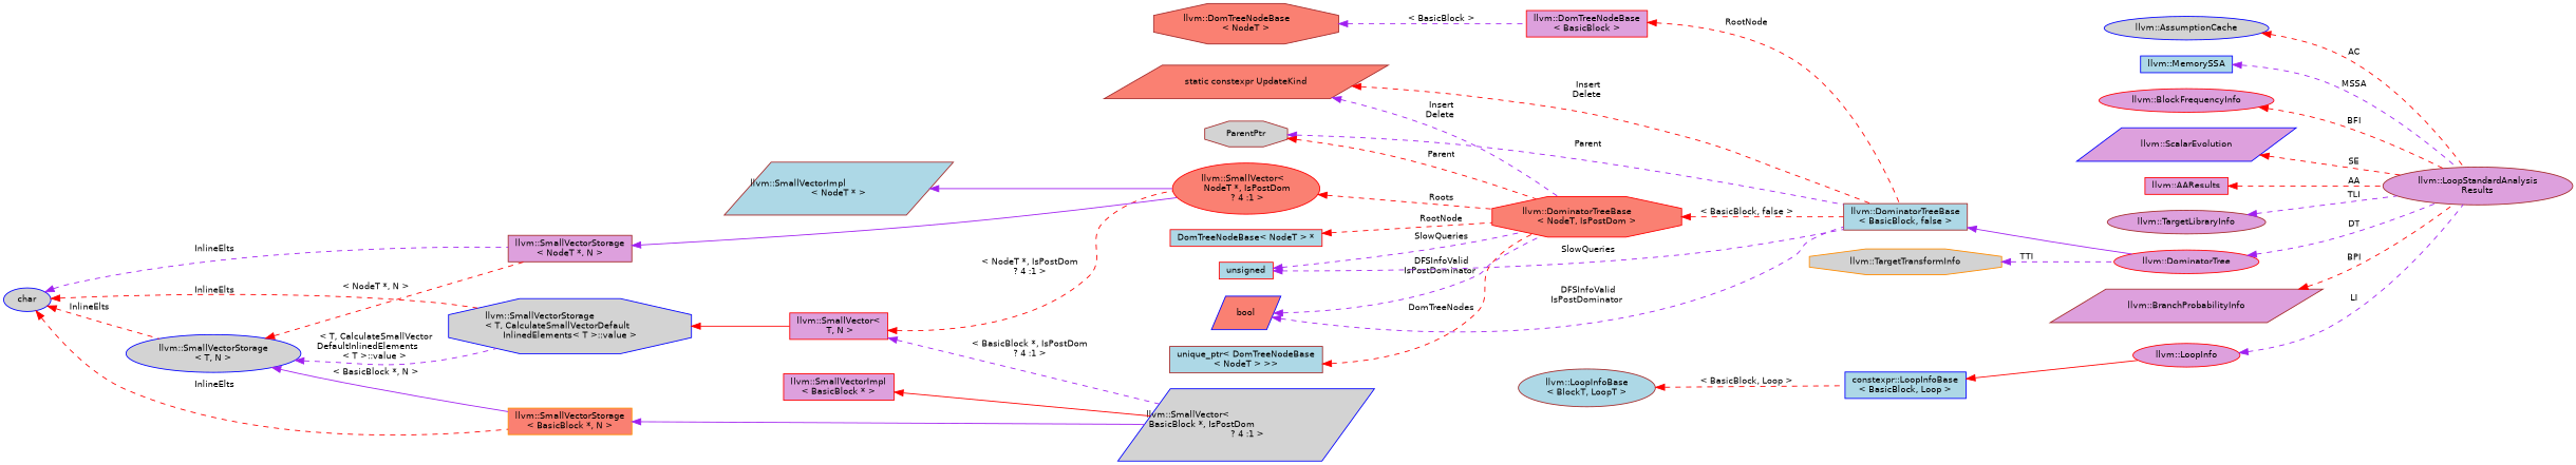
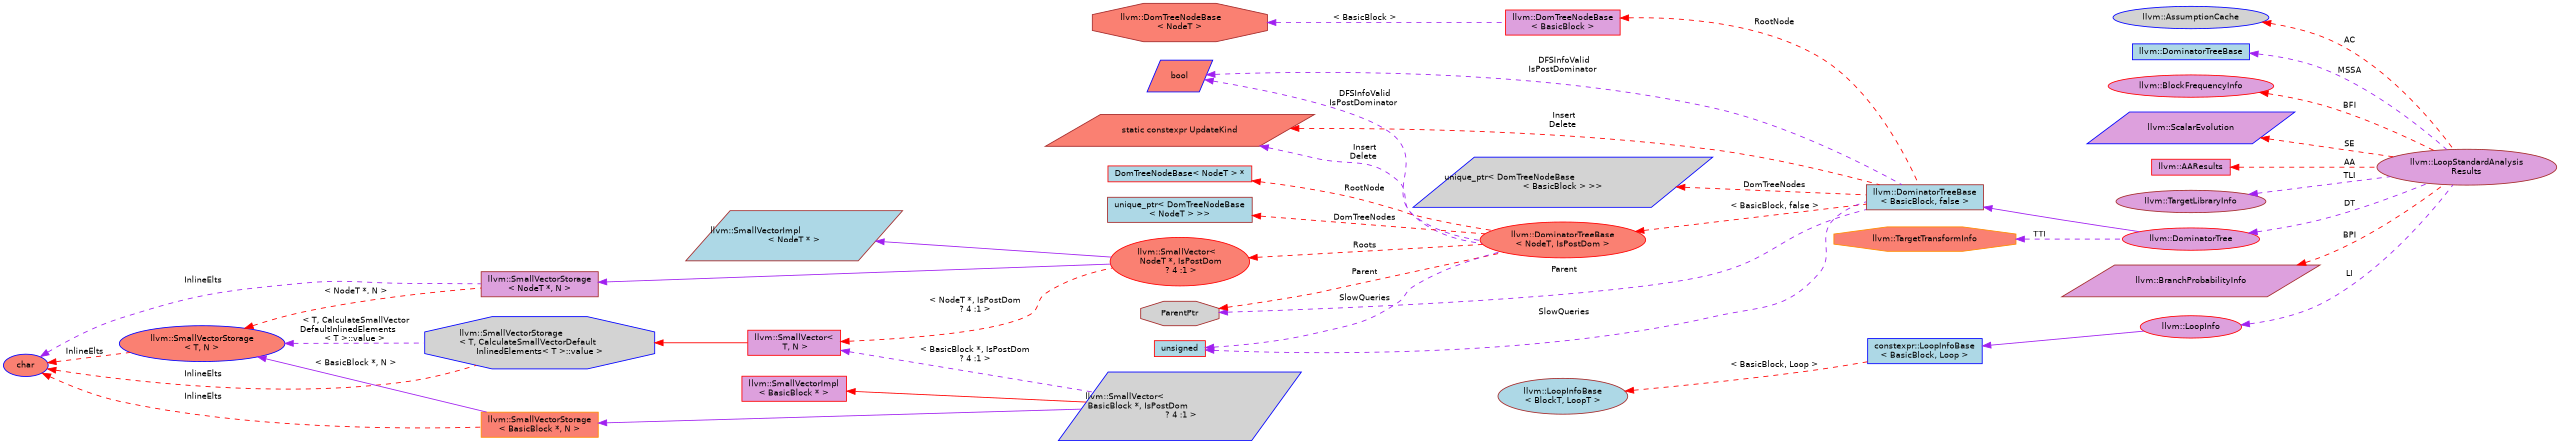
  digraph {
    rankdir=LR
    node [color=brown fillcolor=plum fontname=Helvetica fontsize=10 shape=box style=filled]
    edge [color=red dir=back fontname=Helvetica fontsize=10 labelfontname=Helvetica labelfontsize=10 style=dashed]
    n1 [fontcolor=black height=0.2 label="llvm::LoopStandardAnalysis\lResults" shape=ellipse width=0.4]
    n2 [color=blue fillcolor=lightgrey height=0.2 label="llvm::AssumptionCache" shape=ellipse width=0.4]
-   n3 [color=blue fillcolor=lightblue height=0.2 label="llvm::MemorySSA" width=0.4]
+   n3 [color=blue fillcolor=lightblue height=0.2 label="llvm::DominatorTreeBase" width=0.4]
    n4 [color=red height=0.2 label="llvm::BlockFrequencyInfo" shape=ellipse width=0.4]
    n5 [color=blue height=0.2 label="llvm::ScalarEvolution" shape=parallelogram width=0.4]
    n6 [color=red height=0.2 label="llvm::AAResults" width=0.4]
    n7 [height=0.2 label="llvm::TargetLibraryInfo" shape=ellipse width=0.4]
    n8 [color=red height=0.2 label="llvm::DominatorTree" shape=ellipse width=0.4]
    n9 [fillcolor=lightblue height=0.2 label="llvm::DominatorTreeBase\l\< BasicBlock, false \>" width=0.4]
    n10 [fillcolor=lightgrey height=0.2 label=ParentPtr shape=octagon width=0.4]
-   n11 [color=red fillcolor=salmon height=0.2 label="llvm::DominatorTreeBase\l\< NodeT, IsPostDom \>" shape=octagon width=0.4]
+   n11 [color=red fillcolor=salmon height=0.2 label="llvm::DominatorTreeBase\l\< NodeT, IsPostDom \>" shape=ellipse width=0.4]
    n12 [color=blue fillcolor=lightgrey height=0.2 label="llvm::SmallVector\<\l BasicBlock *, IsPostDom\l ? 4 :1 \>" shape=parallelogram width=0.4]
    n13 [color=red height=0.2 label="llvm::SmallVectorImpl\l\< BasicBlock * \>" width=0.4]
    n14 [color=red height=0.2 label="llvm::SmallVector\<\l T, N \>" width=0.4]
    n15 [color=red fillcolor=salmon height=0.2 label="llvm::SmallVector\<\l NodeT *, IsPostDom\l ? 4 :1 \>" shape=ellipse width=0.4]
    n16 [fillcolor=lightblue height=0.2 label="llvm::SmallVectorImpl\l\< NodeT * \>" shape=parallelogram width=0.4]
    n17 [color=darkorange fillcolor=salmon height=0.2 label="llvm::SmallVectorStorage\l\< BasicBlock *, N \>" width=0.4]
-   n18 [color=blue fillcolor=lightgrey height=0.2 label=char shape=ellipse width=0.4]
-   n19 [color=blue fillcolor=lightgrey height=0.2 label="llvm::SmallVectorStorage\l\< T, N \>" shape=ellipse width=0.4]
+   n18 [color=blue fillcolor=salmon height=0.2 label=char shape=ellipse width=0.4]
+   n19 [color=blue fillcolor=salmon height=0.2 label="llvm::SmallVectorStorage\l\< T, N \>" shape=ellipse width=0.4]
    n20 [color=blue fillcolor=lightgrey height=0.2 label="llvm::SmallVectorStorage\l\< T, CalculateSmallVectorDefault\lInlinedElements\< T \>::value \>" shape=octagon width=0.4]
    n21 [height=0.2 label="llvm::SmallVectorStorage\l\< NodeT *, N \>" width=0.4]
    n22 [color=blue fillcolor=salmon height=0.2 label=bool shape=parallelogram width=0.4]
    n23 [color=red height=0.2 label="llvm::DomTreeNodeBase\l\< BasicBlock \>" width=0.4]
    n24 [fillcolor=salmon height=0.2 label="llvm::DomTreeNodeBase\l\< NodeT \>" shape=octagon width=0.4]
    n25 [color=red fillcolor=lightblue height=0.2 label=unsigned width=0.4]
    n26 [fillcolor=salmon height=0.2 label="static constexpr UpdateKind" shape=parallelogram width=0.4]
+   n27 [color=blue fillcolor=lightgrey height=0.2 label="unique_ptr\< DomTreeNodeBase\l\< BasicBlock \> \>\>" shape=parallelogram width=0.4]
    n28 [color=red fillcolor=lightblue height=0.2 label="DomTreeNodeBase\< NodeT \> *" width=0.4]
    n29 [fillcolor=lightblue height=0.2 label="unique_ptr\< DomTreeNodeBase\l\< NodeT \> \>\>" width=0.4]
    n30 [height=0.2 label="llvm::BranchProbabilityInfo" shape=parallelogram width=0.4]
-   n31 [color=darkorange fillcolor=lightgrey height=0.2 label="llvm::TargetTransformInfo" shape=octagon width=0.4]
+   n31 [color=darkorange fillcolor=salmon height=0.2 label="llvm::TargetTransformInfo" shape=octagon width=0.4]
    n32 [color=red height=0.2 label="llvm::LoopInfo" shape=ellipse width=0.4]
    n33 [color=blue fillcolor=lightblue height=0.2 label="constexpr::LoopInfoBase\l\< BasicBlock, Loop \>" width=0.4]
    n34 [fillcolor=lightblue height=0.2 label="llvm::LoopInfoBase\l\< BlockT, LoopT \>" shape=ellipse width=0.4]
    n2 -> n1 [label=" AC"]
    n3 -> n1 [color=purple label=" MSSA"]
    n4 -> n1 [label=" BFI"]
    n5 -> n1 [label=" SE"]
    n6 -> n1 [label=" AA"]
    n7 -> n1 [color=purple label=" TLI"]
    n8 -> n1 [color=purple label=" DT"]
    n9 -> n8 [color=purple style=solid]
    n10 -> n9 [color=purple label=" Parent"]
    n10 -> n11 [label=" Parent"]
    n11 -> n9 [label=" \< BasicBlock, false \>"]
    n13 -> n12 [style=solid]
    n14 -> n12 [color=purple label=" \< BasicBlock *, IsPostDom\l ? 4 :1 \>"]
    n14 -> n15 [label=" \< NodeT *, IsPostDom\l ? 4 :1 \>"]
    n15 -> n11 [label=" Roots"]
    n16 -> n15 [color=purple style=solid]
    n17 -> n12 [color=purple style=solid]
    n18 -> n17 [label=" InlineElts"]
    n18 -> n19 [label=" InlineElts"]
    n18 -> n20 [label=" InlineElts"]
    n18 -> n21 [color=purple label=" InlineElts"]
    n19 -> n17 [color=purple label=" \< BasicBlock *, N \>" style=solid]
    n19 -> n20 [color=purple label=" \< T, CalculateSmallVector\lDefaultInlinedElements\l\< T \>::value \>"]
    n19 -> n21 [label=" \< NodeT *, N \>"]
    n20 -> n14 [style=solid]
    n21 -> n15 [color=purple style=solid]
    n22 -> n9 [color=purple label=" DFSInfoValid\nIsPostDominator"]
    n22 -> n11 [color=purple label=" DFSInfoValid\nIsPostDominator"]
    n23 -> n9 [label=" RootNode"]
    n24 -> n23 [color=purple label=" \< BasicBlock \>"]
    n25 -> n9 [color=purple label=" SlowQueries"]
    n25 -> n11 [color=purple label=" SlowQueries"]
    n26 -> n9 [label=" Insert\nDelete"]
    n26 -> n11 [color=purple label=" Insert\nDelete"]
+   n27 -> n9 [label=" DomTreeNodes"]
    n28 -> n11 [label=" RootNode"]
    n29 -> n11 [label=" DomTreeNodes"]
    n30 -> n1 [label=" BPI"]
    n31 -> n8 [color=purple label=" TTI"]
    n32 -> n1 [color=purple label=" LI"]
-   n33 -> n32 [style=solid]
+   n33 -> n32 [color=purple style=solid]
    n34 -> n33 [label=" \< BasicBlock, Loop \>"]
  }
